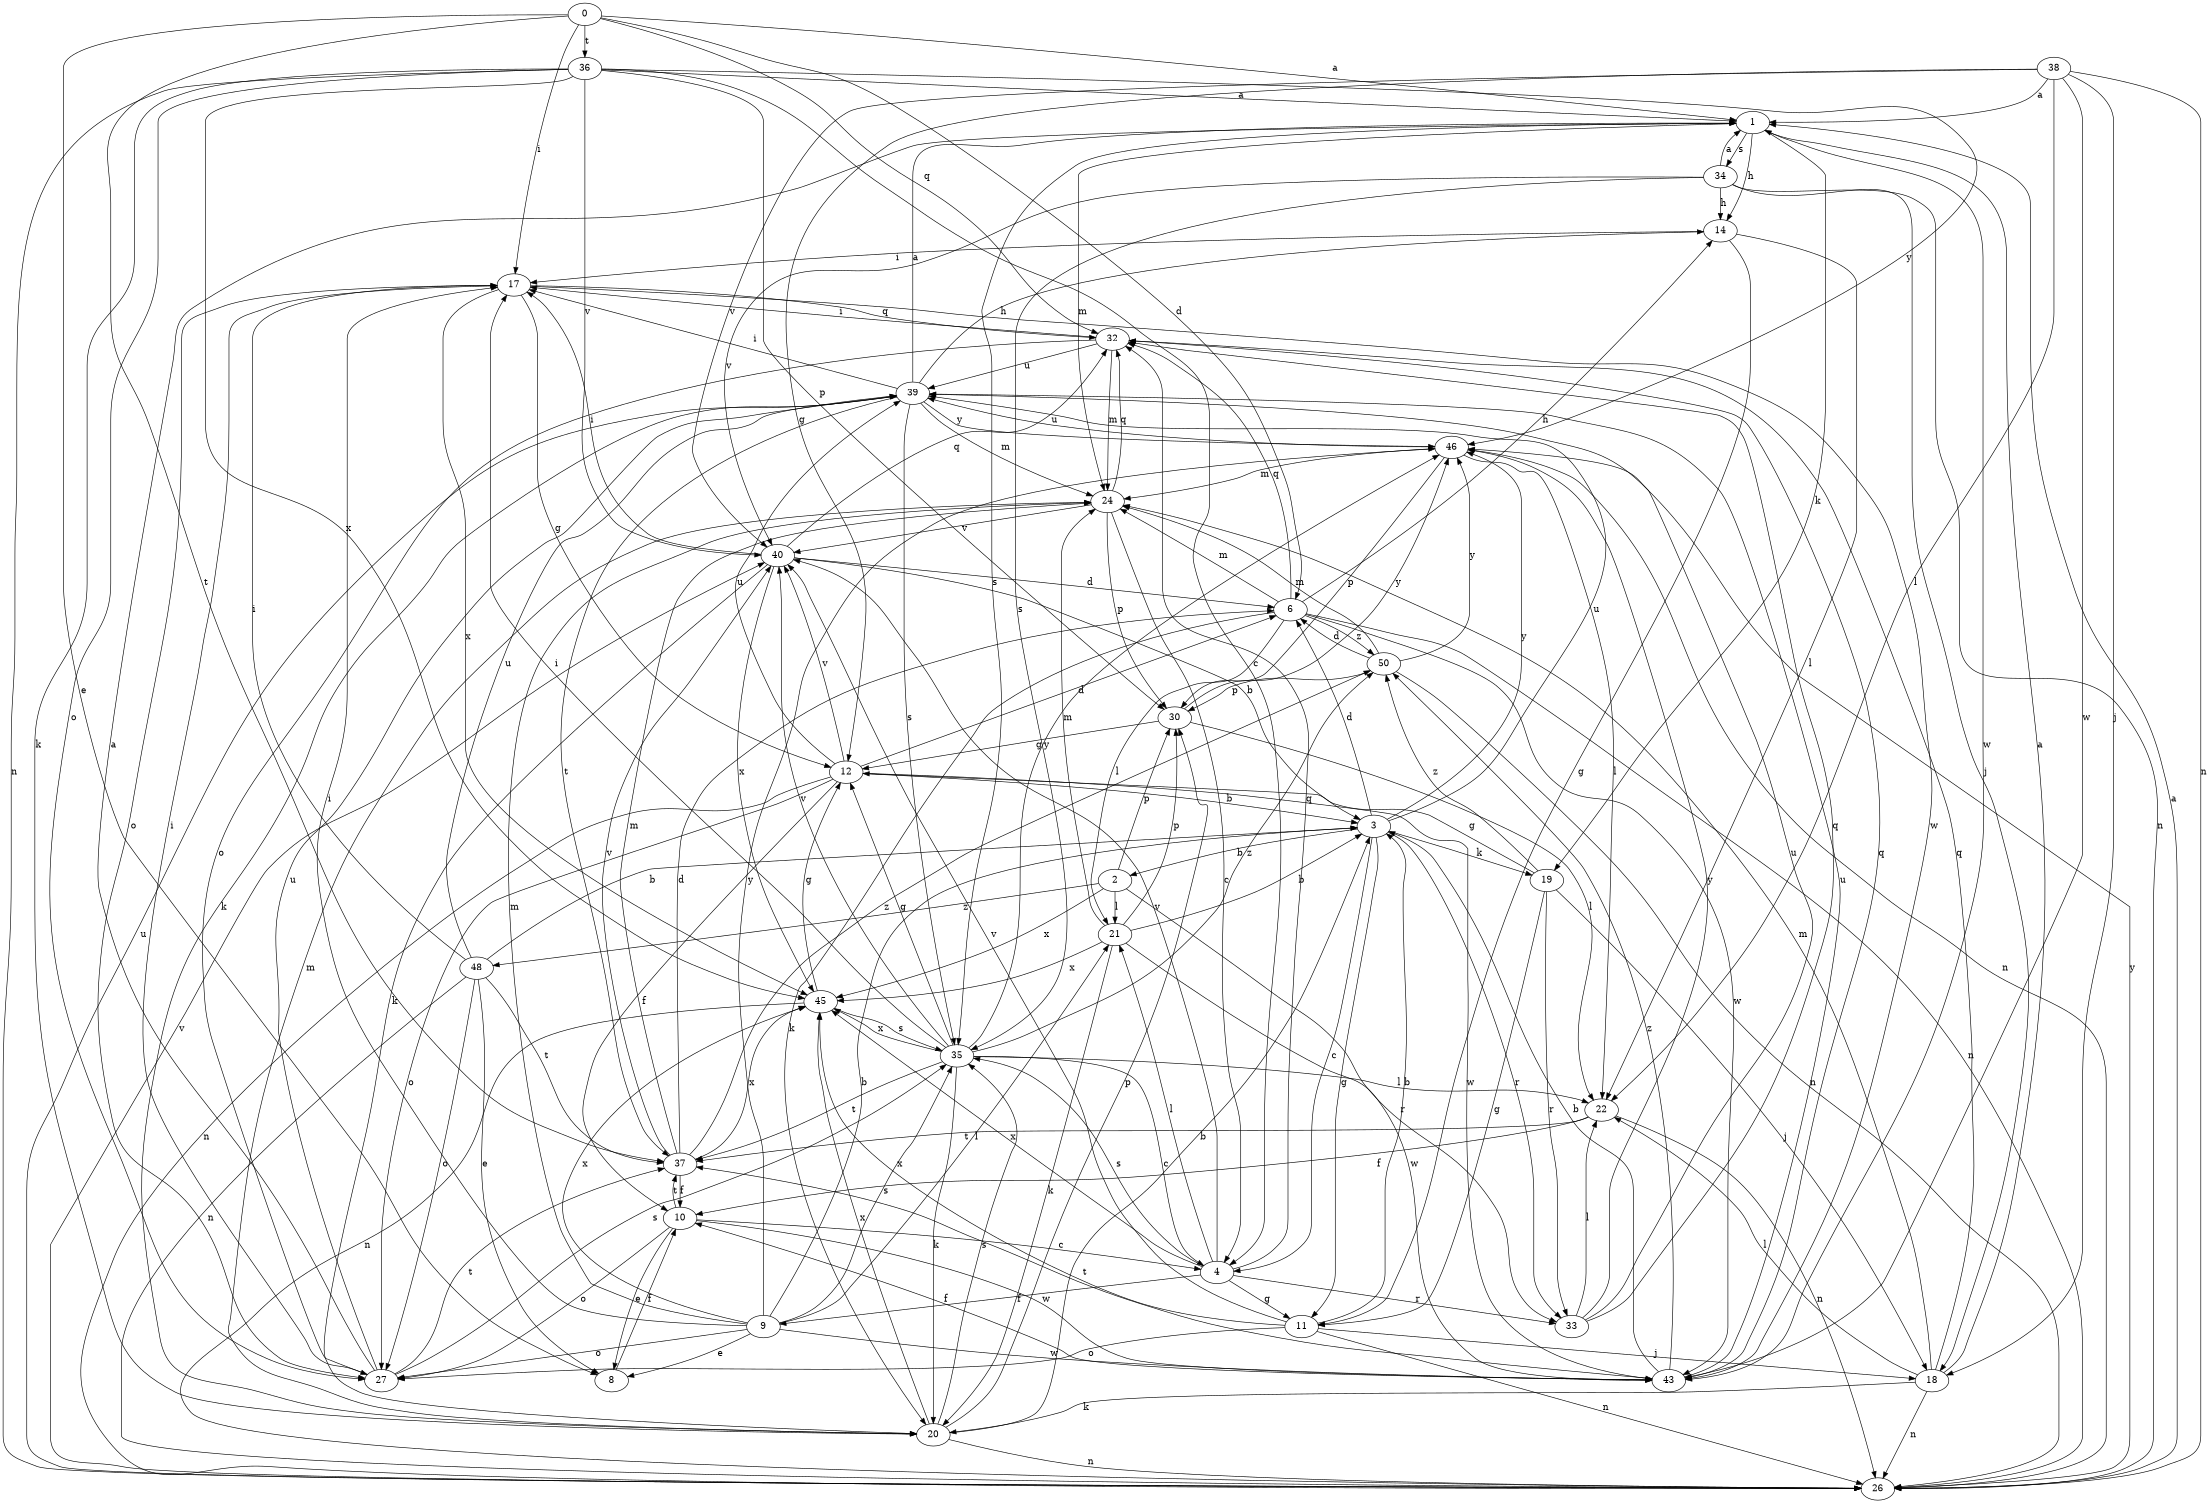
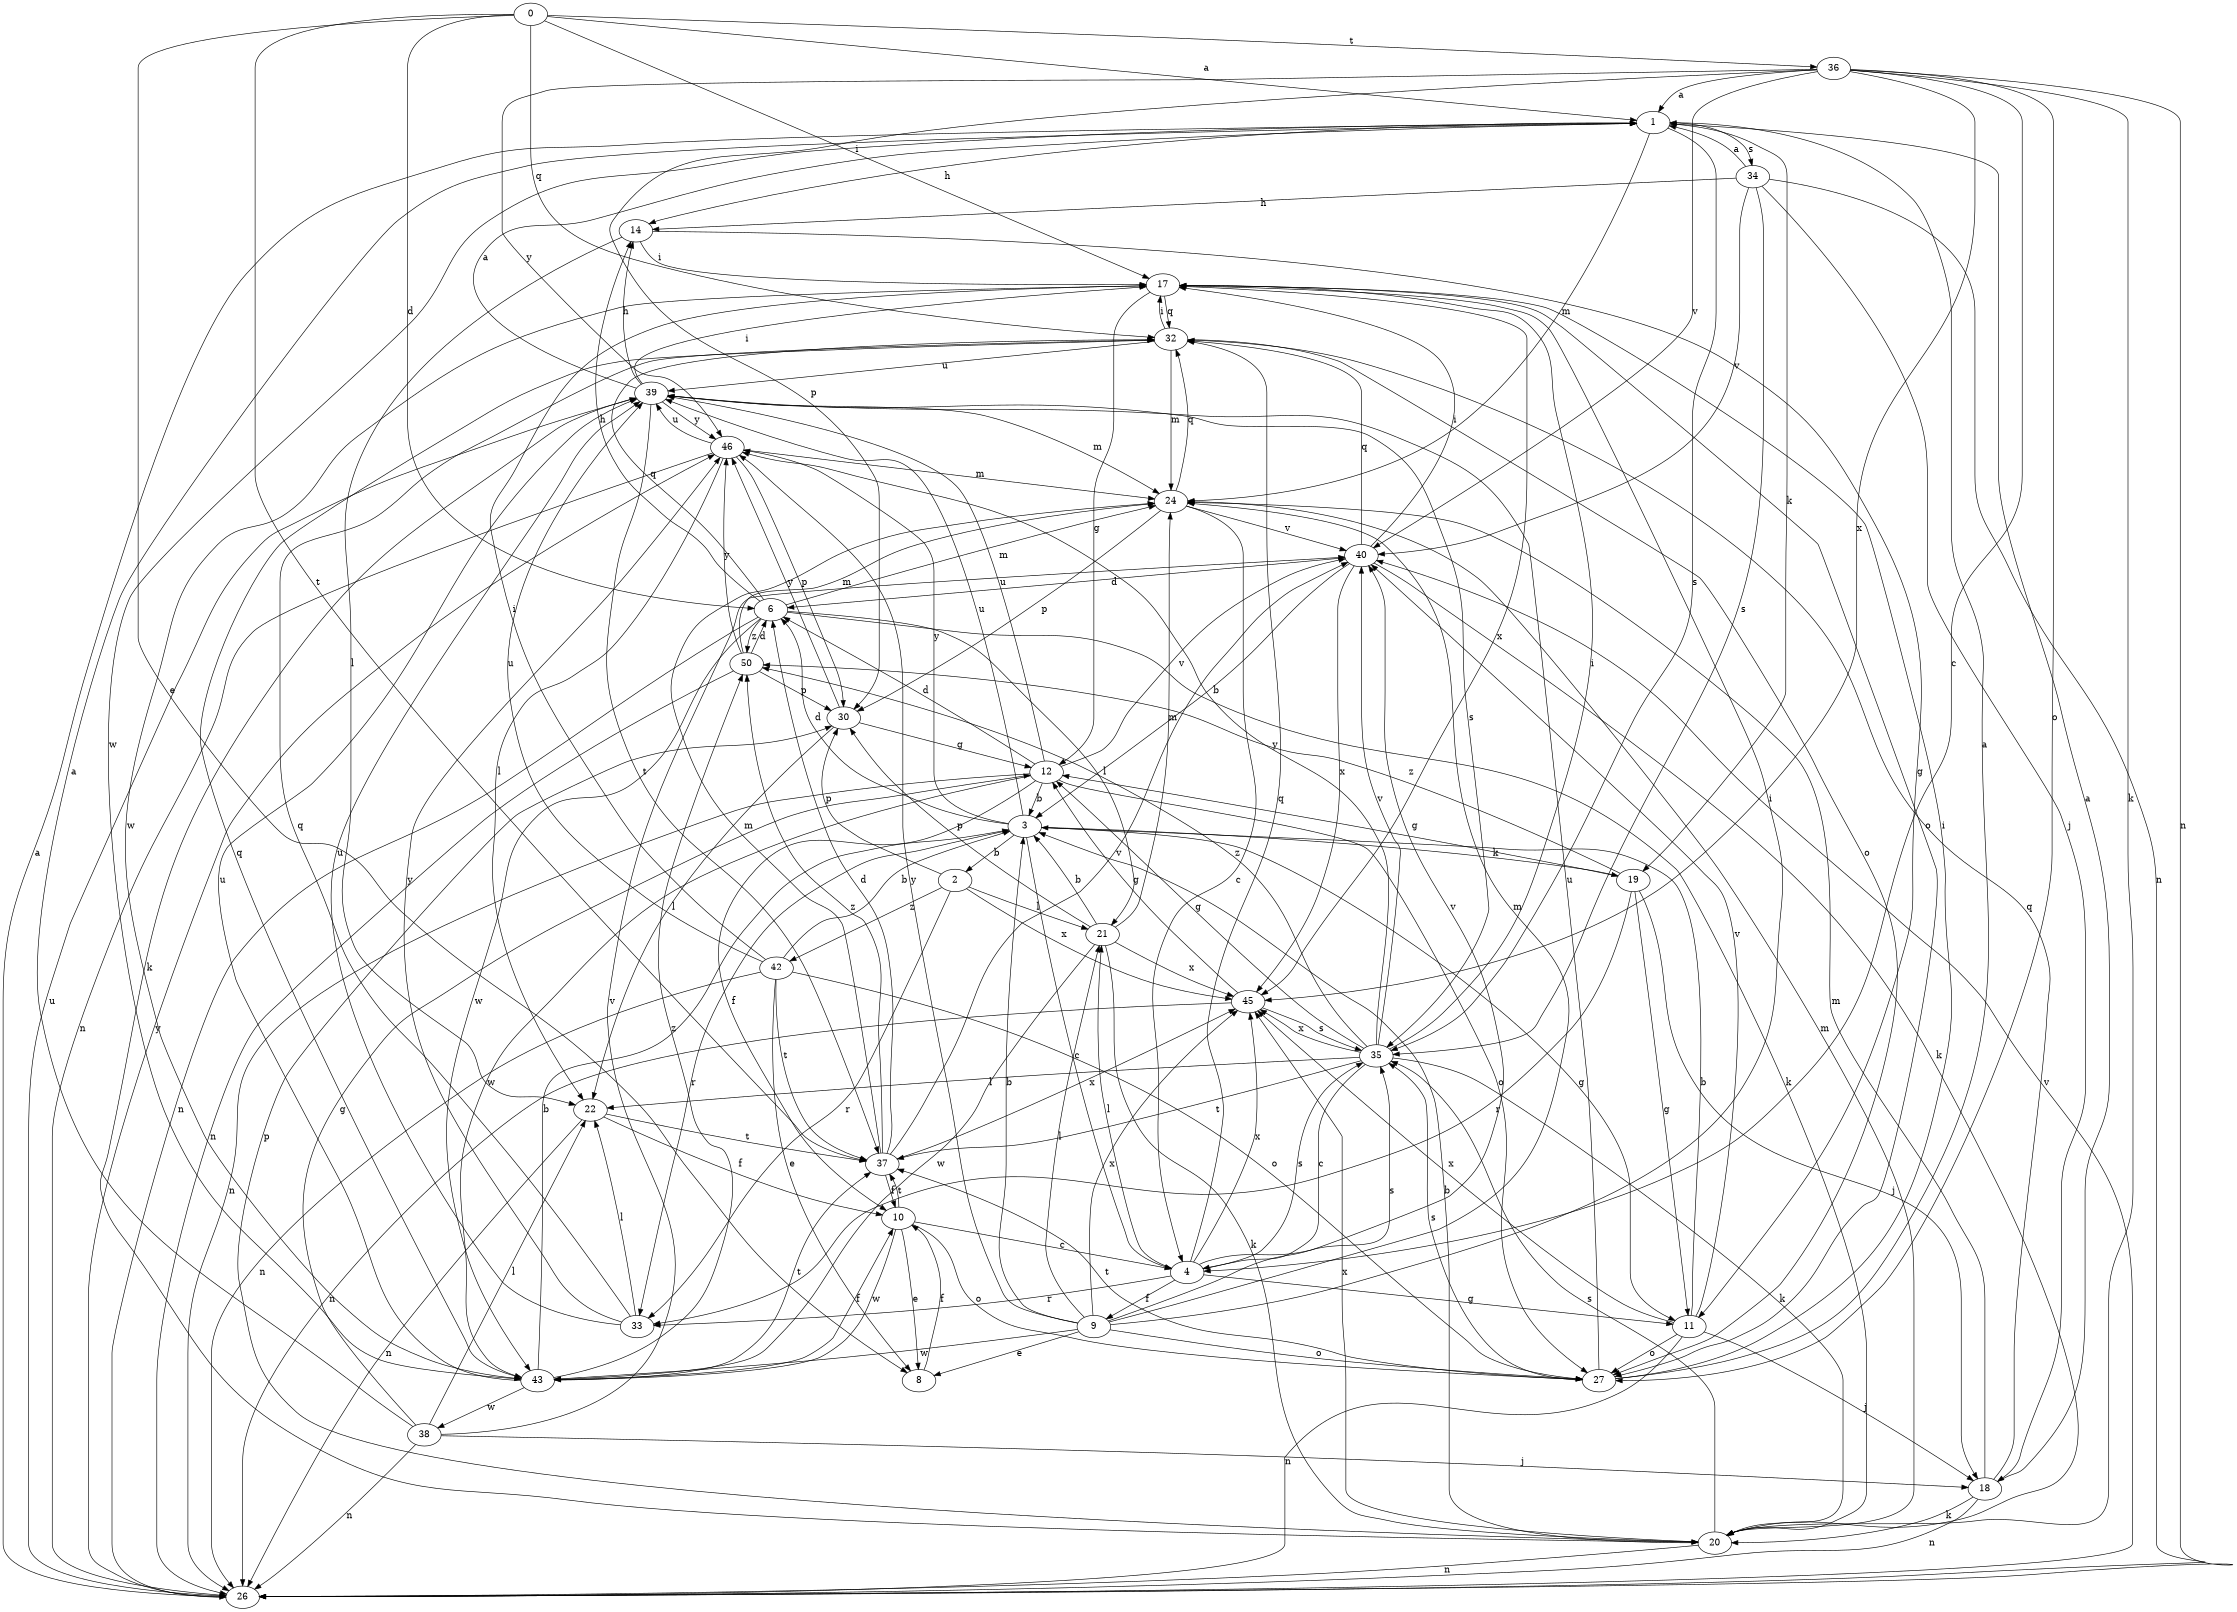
  strict digraph {
    0
    1
    6
    8
    17
    32
    36
    37
    14
    19
    24
    34
    35
    43
    21
    20
    26
    50
    10
    45
    27
    12
    39
    30
    4
    46
    40
    11
    22
    33
    18
    38
    3
    2
-   48
+   48 [label=42]
    9
    0 -> 1 [label=a]
    0 -> 6 [label=d]
    0 -> 8 [label=e]
    0 -> 17 [label=i]
    0 -> 32 [label=q]
    0 -> 36 [label=t]
    0 -> 37 [label=t]
    1 -> 14 [label=h]
    1 -> 19 [label=k]
    1 -> 24 [label=m]
    1 -> 34 [label=s]
    1 -> 35 [label=s]
    1 -> 43 [label=w]
    6 -> 32 [label=q]
    6 -> 14 [label=h]
    6 -> 24 [label=m]
    6 -> 43 [label=w]
    6 -> 21 [label=l]
    6 -> 20 [label=k]
    6 -> 26 [label=n]
    6 -> 50 [label=z]
    8 -> 10 [label=f]
    17 -> 32 [label=q]
    17 -> 43 [label=w]
    17 -> 45 [label=x]
    17 -> 27 [label=o]
    17 -> 12 [label=g]
    32 -> 17 [label=i]
    32 -> 24 [label=m]
    32 -> 27 [label=o]
    32 -> 39 [label=u]
    36 -> 1 [label=a]
    36 -> 20 [label=k]
    36 -> 26 [label=n]
    36 -> 45 [label=x]
    36 -> 27 [label=o]
    36 -> 30 [label=p]
    36 -> 4 [label=c]
    36 -> 46 [label=y]
    36 -> 40 [label=v]
    37 -> 6 [label=d]
    37 -> 24 [label=m]
    37 -> 50 [label=z]
    37 -> 10 [label=f]
    37 -> 45 [label=x]
    37 -> 40 [label=v]
    14 -> 17 [label=i]
    14 -> 11 [label=g]
    14 -> 22 [label=l]
    19 -> 50 [label=z]
    19 -> 12 [label=g]
    19 -> 11 [label=g]
    19 -> 33 [label=r]
    19 -> 18 [label=j]
    24 -> 32 [label=q]
    24 -> 30 [label=p]
    24 -> 4 [label=c]
    24 -> 40 [label=v]
    34 -> 1 [label=a]
    34 -> 14 [label=h]
    34 -> 35 [label=s]
    34 -> 26 [label=n]
    34 -> 40 [label=v]
    34 -> 18 [label=j]
    35 -> 17 [label=i]
    35 -> 37 [label=t]
    35 -> 20 [label=k]
    35 -> 50 [label=z]
    35 -> 45 [label=x]
    35 -> 12 [label=g]
    35 -> 4 [label=c]
    35 -> 46 [label=y]
    35 -> 40 [label=v]
    35 -> 22 [label=l]
    43 -> 32 [label=q]
    43 -> 37 [label=t]
    43 -> 50 [label=z]
    43 -> 10 [label=f]
    43 -> 39 [label=u]
    43 -> 3 [label=b]
    21 -> 24 [label=m]
    21 -> 43 [label=w]
    21 -> 20 [label=k]
    21 -> 45 [label=x]
    21 -> 30 [label=p]
    21 -> 3 [label=b]
    20 -> 24 [label=m]
    20 -> 35 [label=s]
    20 -> 26 [label=n]
    20 -> 45 [label=x]
    20 -> 30 [label=p]
    20 -> 3 [label=b]
    26 -> 1 [label=a]
    26 -> 39 [label=u]
    26 -> 46 [label=y]
    26 -> 40 [label=v]
    50 -> 6 [label=d]
    50 -> 24 [label=m]
    50 -> 26 [label=n]
    50 -> 30 [label=p]
    50 -> 46 [label=y]
    10 -> 8 [label=e]
    10 -> 37 [label=t]
    10 -> 43 [label=w]
    10 -> 27 [label=o]
    10 -> 4 [label=c]
    45 -> 35 [label=s]
    45 -> 26 [label=n]
    45 -> 12 [label=g]
    27 -> 1 [label=a]
    27 -> 17 [label=i]
    27 -> 37 [label=t]
    27 -> 35 [label=s]
    27 -> 39 [label=u]
    12 -> 6 [label=d]
    12 -> 43 [label=w]
    12 -> 26 [label=n]
    12 -> 10 [label=f]
    12 -> 27 [label=o]
    12 -> 39 [label=u]
    12 -> 40 [label=v]
    12 -> 3 [label=b]
    39 -> 1 [label=a]
    39 -> 17 [label=i]
    39 -> 37 [label=t]
    39 -> 14 [label=h]
    39 -> 24 [label=m]
    39 -> 35 [label=s]
    39 -> 20 [label=k]
    39 -> 46 [label=y]
    30 -> 12 [label=g]
    30 -> 46 [label=y]
    30 -> 22 [label=l]
    4 -> 32 [label=q]
    4 -> 35 [label=s]
    4 -> 21 [label=l]
    4 -> 45 [label=x]
    4 -> 40 [label=v]
    4 -> 11 [label=g]
    4 -> 33 [label=r]
    4 -> 9 [label=f]
    46 -> 24 [label=m]
    46 -> 26 [label=n]
    46 -> 39 [label=u]
    46 -> 30 [label=p]
    46 -> 22 [label=l]
    40 -> 6 [label=d]
    40 -> 17 [label=i]
    40 -> 32 [label=q]
    40 -> 20 [label=k]
    40 -> 45 [label=x]
    40 -> 3 [label=b]
    11 -> 26 [label=n]
    11 -> 45 [label=x]
    11 -> 27 [label=o]
    11 -> 40 [label=v]
    11 -> 18 [label=j]
    11 -> 3 [label=b]
    22 -> 37 [label=t]
    22 -> 26 [label=n]
    22 -> 10 [label=f]
    33 -> 32 [label=q]
    33 -> 39 [label=u]
    33 -> 46 [label=y]
    33 -> 22 [label=l]
    18 -> 1 [label=a]
    18 -> 32 [label=q]
    18 -> 24 [label=m]
    18 -> 20 [label=k]
    18 -> 26 [label=n]
-   18 -> 22 [label=l]
    38 -> 1 [label=a]
-   38 -> 43 [label=w]
+   43 -> 38 [label=w]
    38 -> 26 [label=n]
    38 -> 12 [label=g]
    38 -> 40 [label=v]
    38 -> 22 [label=l]
    38 -> 18 [label=j]
    3 -> 6 [label=d]
    3 -> 19 [label=k]
    3 -> 39 [label=u]
    3 -> 4 [label=c]
    3 -> 46 [label=y]
    3 -> 11 [label=g]
    3 -> 33 [label=r]
    3 -> 2 [label=b]
    2 -> 21 [label=l]
    2 -> 45 [label=x]
    2 -> 30 [label=p]
    2 -> 33 [label=r]
    2 -> 48 [label=z]
    48 -> 8 [label=e]
    48 -> 17 [label=i]
    48 -> 37 [label=t]
    48 -> 26 [label=n]
    48 -> 27 [label=o]
    48 -> 39 [label=u]
    48 -> 3 [label=b]
    9 -> 8 [label=e]
    9 -> 17 [label=i]
    9 -> 24 [label=m]
    9 -> 35 [label=s]
    9 -> 43 [label=w]
    9 -> 21 [label=l]
    9 -> 45 [label=x]
    9 -> 27 [label=o]
    9 -> 46 [label=y]
    9 -> 3 [label=b]
  }
